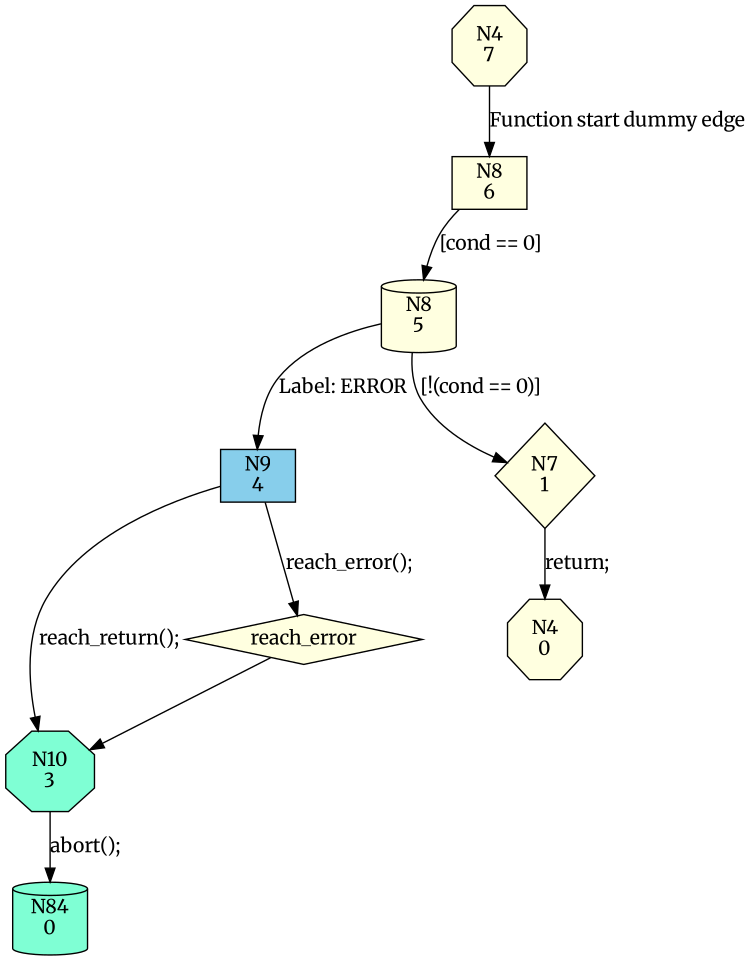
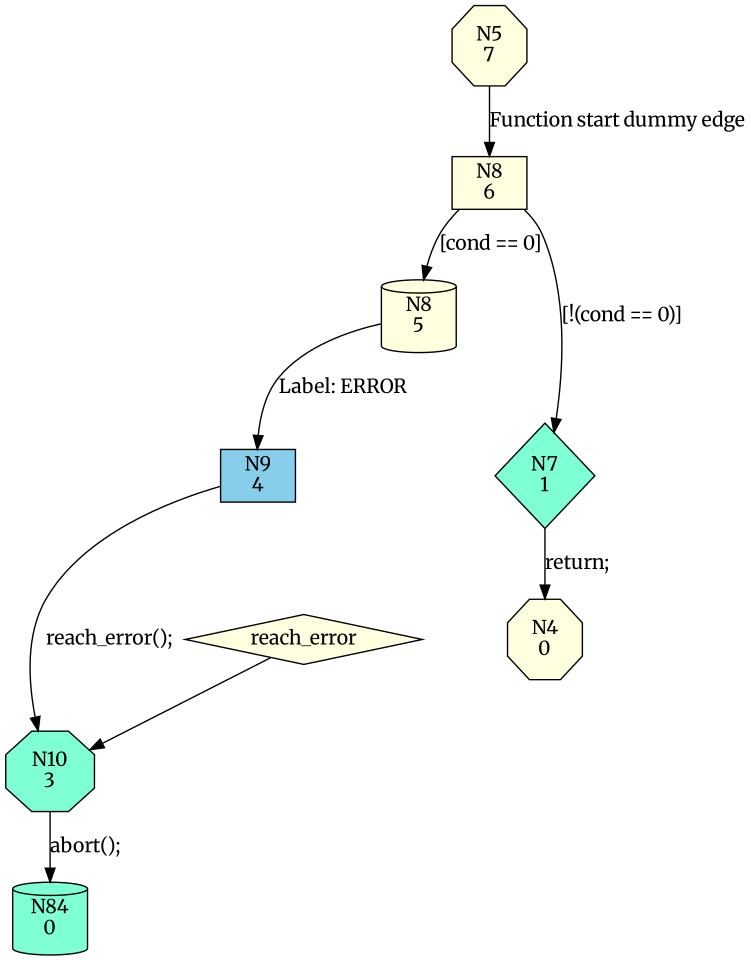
  digraph {
    fontname=Merriweather
    node [fillcolor=lightyellow fontname=Merriweather shape=octagon style=filled]
    edge [fontname=Merriweather]
    n1 [label="N8\n6" shape=box]
    n2 [label="N8\n5" shape=cylinder]
-   n3 [label="N7\n1" shape=diamond]
+   n3 [fillcolor=aquamarine label="N7\n1" shape=diamond]
    n4 [fillcolor=skyblue label="N9\n4" shape=box]
    n5 [label="N4\n0"]
    n6 [fillcolor=aquamarine label="N10\n3"]
    n7 [label=reach_error shape=diamond]
    n8 [fillcolor=aquamarine label="N84\n0" shape=cylinder]
-   n9 [label="N4\n7"]
+   n9 [label="N5\n7"]
    n1 -> n2 [label="[cond == 0]"]
-   n2 -> n3 [label="[!(cond == 0)]"]
+   n1 -> n3 [label="[!(cond == 0)]"]
    n2 -> n4 [label="Label: ERROR"]
    n3 -> n5 [label="return;"]
-   n4 -> n6 [label="reach_return();"]
-   n4 -> n7 [label="reach_error();"]
+   n4 -> n6 [label="reach_error();"]
    n6 -> n8 [label="abort();"]
    n7 -> n6
    n9 -> n1 [label="Function start dummy edge"]
  }
